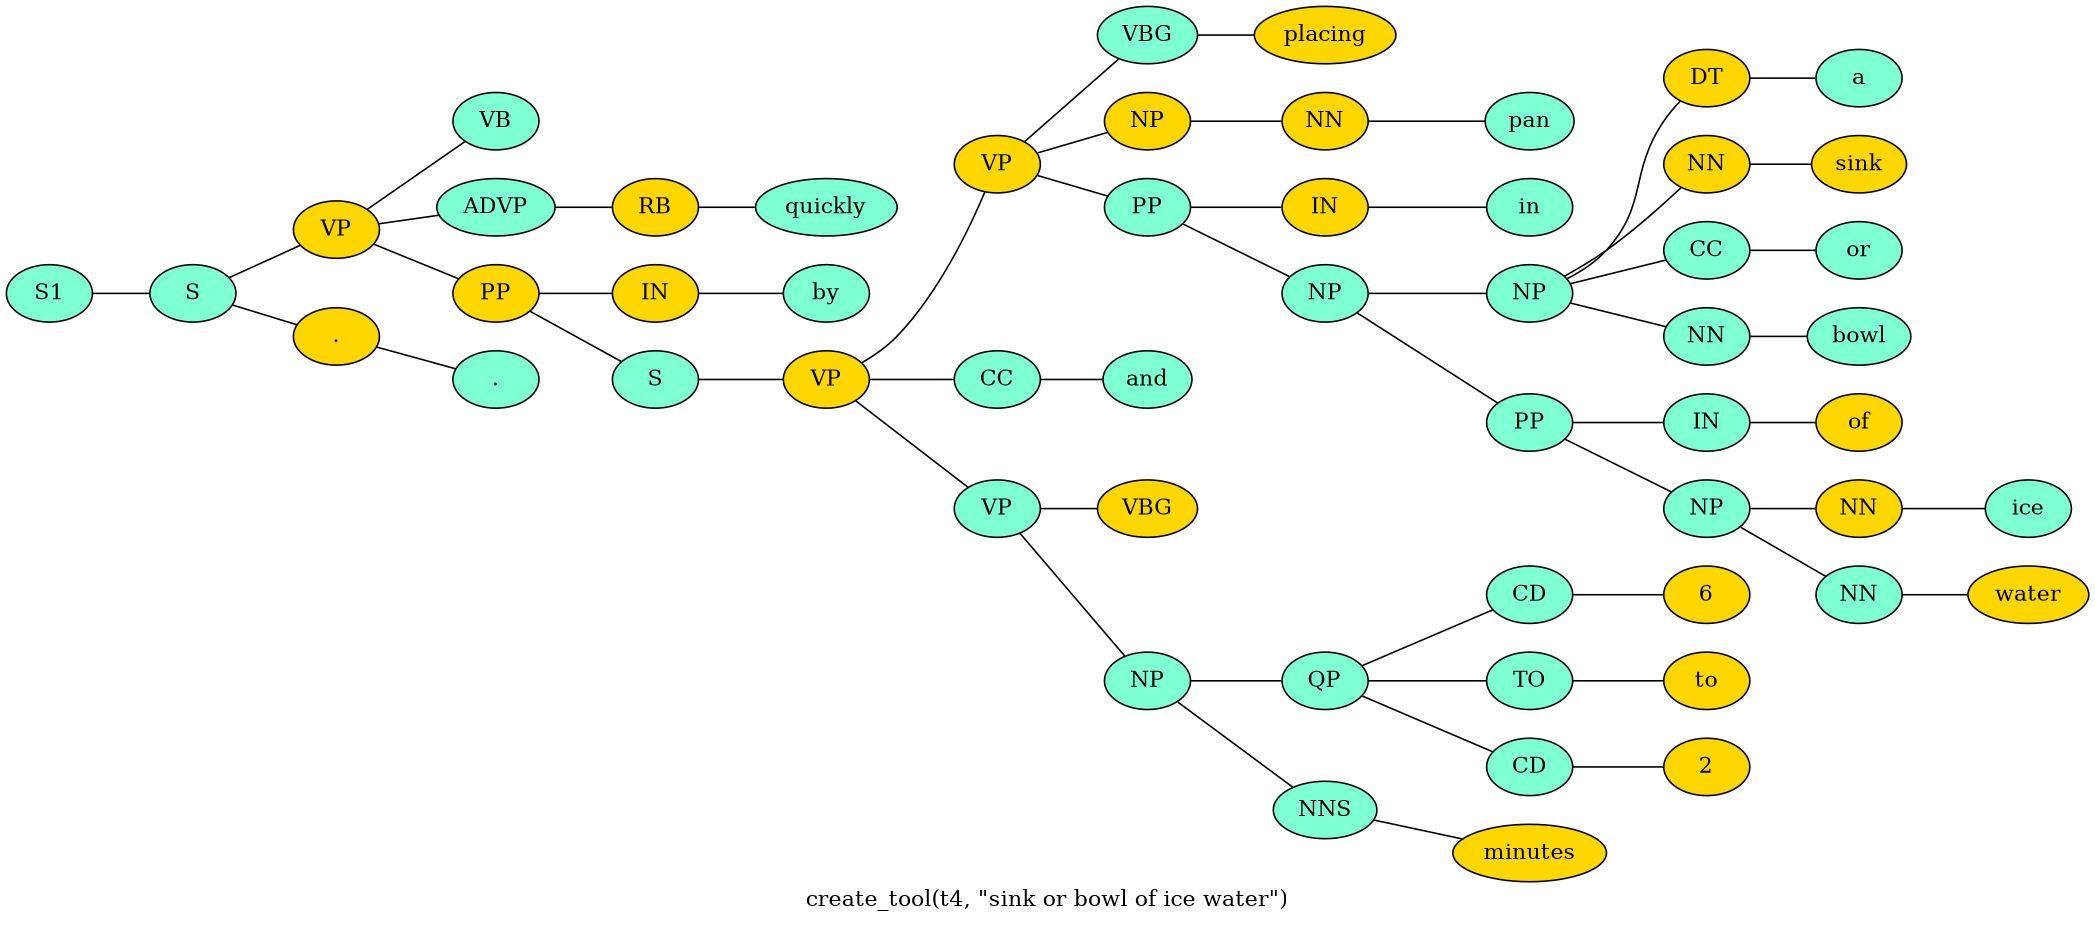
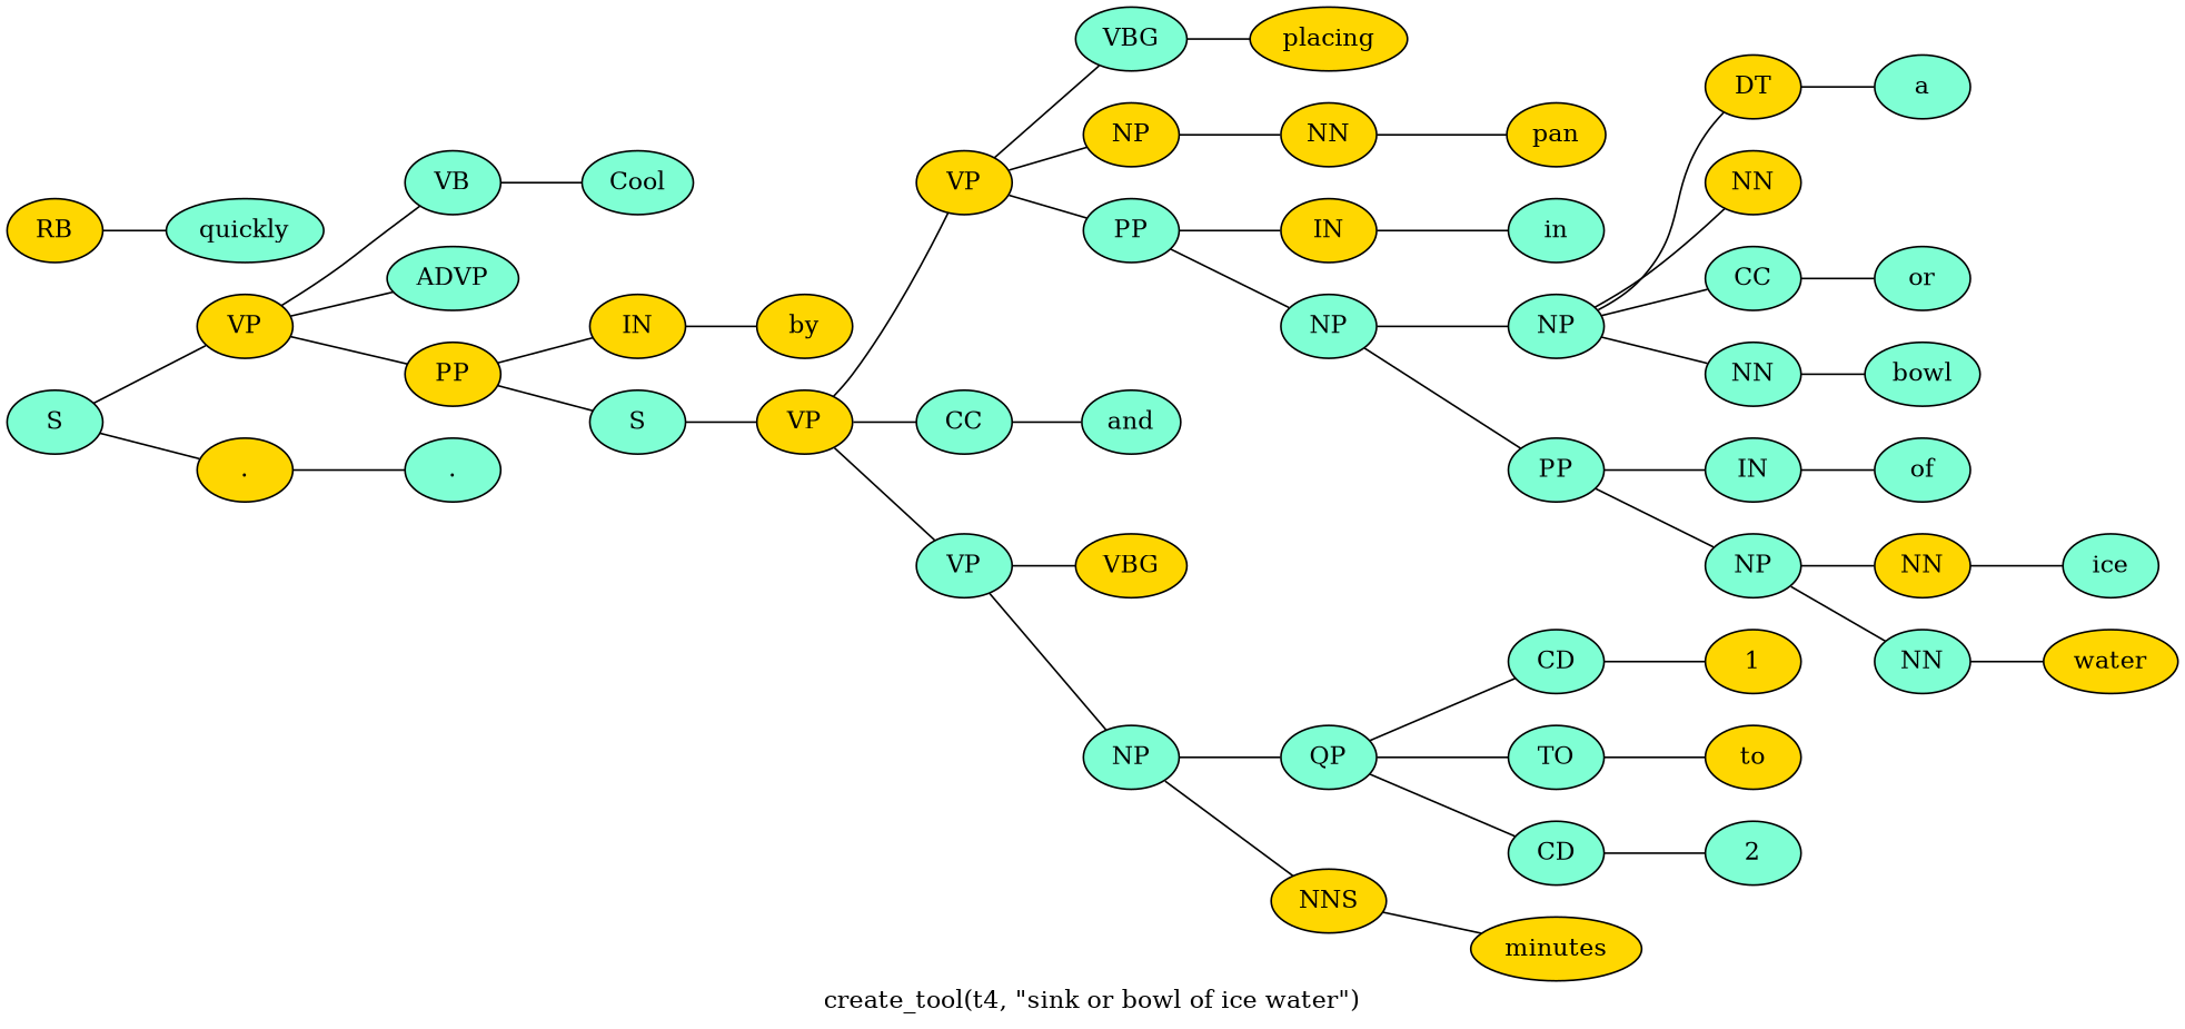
  graph {
    label="create_tool(t4, \"sink or bowl of ice water\")"
    rankdir=LR
    node [fillcolor=aquamarine style=filled]
-   n1 [label=S1]
    n2 [label=S]
    n3 [fillcolor=gold label=VP]
    n4 [fillcolor=gold label="."]
    n5 [label=VB]
    n6 [label=ADVP]
    n7 [fillcolor=gold label=PP]
    n8 [label="."]
+   n9 [label=Cool]
    n10 [fillcolor=gold label=RB]
    n11 [fillcolor=gold label=IN]
    n12 [label=S]
    n13 [label=quickly]
-   n14 [label=by]
+   n14 [fillcolor=gold label=by]
    n15 [fillcolor=gold label=VP]
    n16 [fillcolor=gold label=VP]
    n17 [label=CC]
    n18 [label=VP]
    n19 [label=VBG]
    n20 [fillcolor=gold label=NP]
    n21 [label=PP]
    n22 [label=and]
    n23 [fillcolor=gold label=VBG]
    n24 [label=NP]
    n25 [fillcolor=gold label=placing]
    n26 [fillcolor=gold label=NN]
    n27 [fillcolor=gold label=IN]
    n28 [label=NP]
-   n29 [label=pan]
+   n29 [fillcolor=gold label=pan]
    n30 [label=in]
    n31 [label=NP]
    n32 [label=PP]
    n33 [fillcolor=gold label=DT]
    n34 [fillcolor=gold label=NN]
    n35 [label=CC]
    n36 [label=NN]
    n37 [label=IN]
    n38 [label=NP]
    n39 [label=a]
-   n40 [fillcolor=gold label=sink]
    n41 [label=or]
    n42 [label=bowl]
-   n43 [fillcolor=gold label=of]
+   n43 [label=of]
    n44 [fillcolor=gold label=NN]
    n45 [label=NN]
    n46 [label=ice]
    n47 [fillcolor=gold label=water]
    n48 [label=QP]
-   n49 [label=NNS]
+   n49 [fillcolor=gold label=NNS]
    n50 [label=CD]
    n51 [label=TO]
    n52 [label=CD]
    n53 [fillcolor=gold label=minutes]
-   n54 [fillcolor=gold label=6]
+   n54 [fillcolor=gold label=1]
    n55 [fillcolor=gold label=to]
-   n56 [fillcolor=gold label=2]
-   n1 -- n2
+   n56 [label=2]
    n2 -- n3
    n2 -- n4
    n3 -- n5
    n3 -- n6
    n3 -- n7
    n4 -- n8
-   n6 -- n10
+   n5 -- n9
    n7 -- n11
    n7 -- n12
    n10 -- n13
    n11 -- n14
    n12 -- n15
    n15 -- n16
    n15 -- n17
    n15 -- n18
    n16 -- n19
    n16 -- n20
    n16 -- n21
    n17 -- n22
    n18 -- n23
    n18 -- n24
    n19 -- n25
    n20 -- n26
    n21 -- n27
    n21 -- n28
    n24 -- n48
    n24 -- n49
    n26 -- n29
    n27 -- n30
    n28 -- n31
    n28 -- n32
    n31 -- n33
    n31 -- n34
    n31 -- n35
    n31 -- n36
    n32 -- n37
    n32 -- n38
    n33 -- n39
-   n34 -- n40
    n35 -- n41
    n36 -- n42
    n37 -- n43
    n38 -- n44
    n38 -- n45
    n44 -- n46
    n45 -- n47
    n48 -- n50
    n48 -- n51
    n48 -- n52
    n49 -- n53
    n50 -- n54
    n51 -- n55
    n52 -- n56
  }
